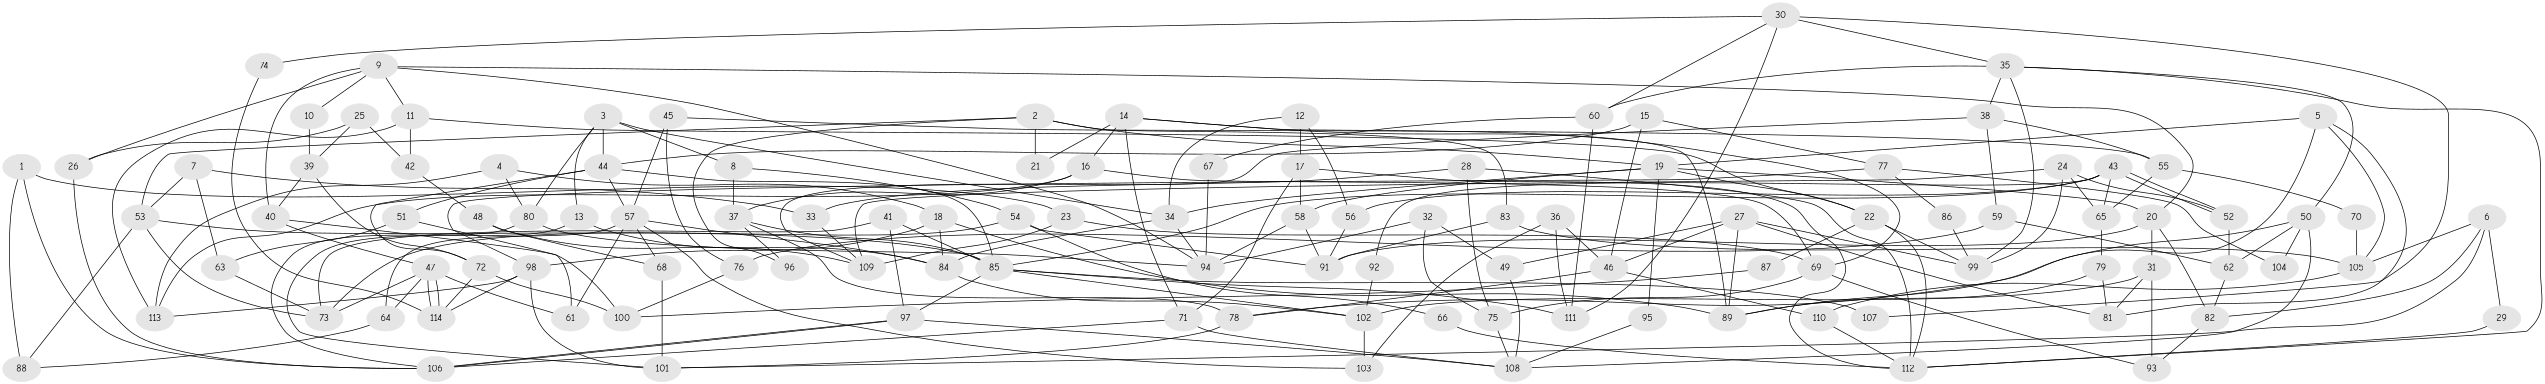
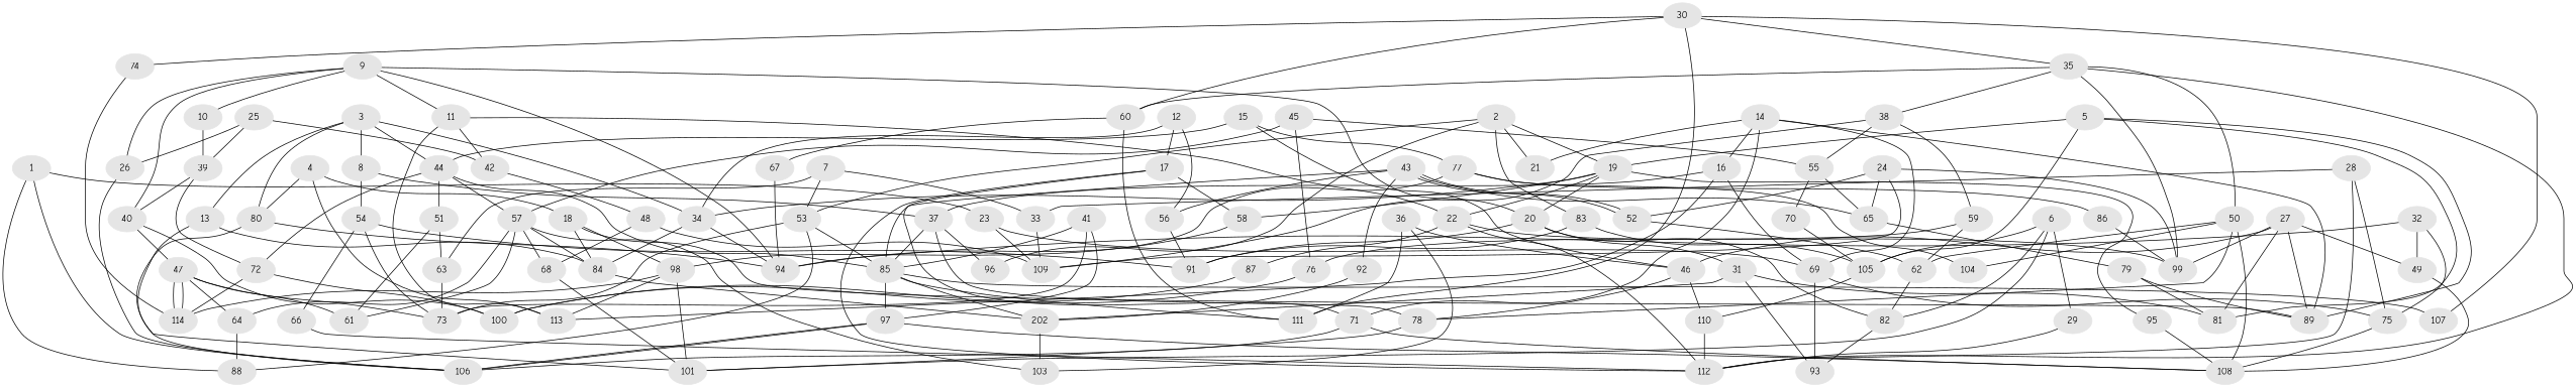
  graph {
    fontname="Comic Neue"
    node [color=gray90 fontname="Comic Neue" style=filled]
    edge [fontname="Comic Neue"]
    1
    23
    88
    106
    69
    109
    2
    19
    21
    53
    83
    96
    34
    20
    22
    58
    95
    85
    73
    105
    91
    3
    8
    13
    44
    80
    37
    54
    101
    84
    94
    72
    51
    57
    4
    18
    113
    89
    98
    5
    81
    110
    6
    29
    82
    112
    93
    7
    33
    63
    78
    66
    9
    10
    11
    26
    40
    39
    42
    31
    47
    100
    92
-   102
+   102 [label=202]
    87
    99
    48
    12
    17
    56
    71
    14
    16
    75
    108
    15
    46
    77
    104
    86
    114
    24
    52
    65
    62
    79
    25
    27
    49
    28
    30
    35
    60
    74
    107
    111
    38
    50
    67
    103
    32
    55
    59
    36
    97
    70
    76
    61
    64
    41
    68
    43
    45
    1 -- 23
    1 -- 88
    1 -- 106
    23 -- 69
    23 -- 109
    69 -- 93
    69 -- 75
    2 -- 19
    2 -- 21
    2 -- 53
    2 -- 83
    2 -- 96
    19 -- 34
    19 -- 20
    19 -- 22
    19 -- 58
    19 -- 95
    53 -- 88
    53 -- 85
    53 -- 73
    83 -- 105
    83 -- 91
    34 -- 84
    34 -- 94
    20 -- 91
    20 -- 82
    20 -- 31
    22 -- 112
    22 -- 87
    22 -- 99
-   58 -- 91
    58 -- 94
    95 -- 108
    85 -- 102
    85 -- 107
    85 -- 111
    85 -- 97
    105 -- 110
    3 -- 34
    3 -- 8
    3 -- 13
    3 -- 44
    3 -- 80
    8 -- 37
    8 -- 54
    13 -- 101
    13 -- 84
    44 -- 85
    44 -- 72
    44 -- 51
    44 -- 57
    80 -- 106
    80 -- 94
    37 -- 96
    37 -- 85
    37 -- 78
    54 -- 73
    54 -- 91
    54 -- 66
    84 -- 102
    72 -- 100
    72 -- 114
    51 -- 63
    51 -- 61
    57 -- 84
    57 -- 103
    57 -- 61
    57 -- 64
    57 -- 68
    4 -- 80
    4 -- 18
    4 -- 113
    18 -- 84
    18 -- 89
    18 -- 98
    98 -- 101
    98 -- 113
    98 -- 114
    5 -- 19
    5 -- 105
    5 -- 89
    5 -- 81
    110 -- 112
    6 -- 105
    6 -- 101
    6 -- 29
    6 -- 82
    29 -- 112
    82 -- 93
    7 -- 53
    7 -- 33
    7 -- 63
    33 -- 109
    63 -- 73
    78 -- 101
    66 -- 112
    9 -- 20
    9 -- 94
    9 -- 10
    9 -- 11
    9 -- 26
    9 -- 40
    10 -- 39
    11 -- 22
    11 -- 113
    11 -- 42
    26 -- 106
    40 -- 47
    40 -- 100
    39 -- 72
    39 -- 40
    42 -- 48
    31 -- 81
    31 -- 93
    31 -- 102
    47 -- 73
    47 -- 114
    47 -- 114
    47 -- 61
    47 -- 64
    92 -- 102
    102 -- 103
    87 -- 100
    48 -- 109
    48 -- 68
    12 -- 34
    12 -- 17
    12 -- 56
    17 -- 58
    17 -- 112
    17 -- 71
    56 -- 91
    71 -- 106
    71 -- 108
    14 -- 69
    14 -- 21
    14 -- 89
    14 -- 71
    14 -- 16
    16 -- 69
    16 -- 37
    16 -- 113
    75 -- 108
    15 -- 44
    15 -- 46
    15 -- 77
    46 -- 110
    46 -- 78
    77 -- 98
    77 -- 104
    77 -- 86
    86 -- 99
    24 -- 109
    24 -- 99
    24 -- 52
    24 -- 65
    52 -- 62
    65 -- 79
    62 -- 82
    79 -- 89
    79 -- 81
    25 -- 26
    25 -- 39
    25 -- 42
    27 -- 89
    27 -- 81
    27 -- 99
    27 -- 46
    27 -- 49
    49 -- 108
    28 -- 112
    28 -- 33
    28 -- 75
    30 -- 35
    30 -- 60
    30 -- 74
    30 -- 107
    30 -- 111
    35 -- 112
    35 -- 99
    35 -- 60
    35 -- 38
    35 -- 50
    60 -- 111
    60 -- 67
    74 -- 114
    38 -- 109
    38 -- 55
    38 -- 59
    50 -- 78
    50 -- 108
    50 -- 104
    50 -- 62
    67 -- 94
    32 -- 94
    32 -- 75
    32 -- 49
    55 -- 65
    55 -- 70
    59 -- 62
    59 -- 76
    36 -- 46
    36 -- 111
    36 -- 103
    97 -- 106
    97 -- 106
    97 -- 108
    70 -- 105
    76 -- 100
    64 -- 88
    41 -- 85
    41 -- 73
    41 -- 97
    68 -- 101
    43 -- 85
    43 -- 92
    43 -- 56
    43 -- 52
    43 -- 52
    43 -- 65
    45 -- 57
    45 -- 55
    45 -- 76
  }
